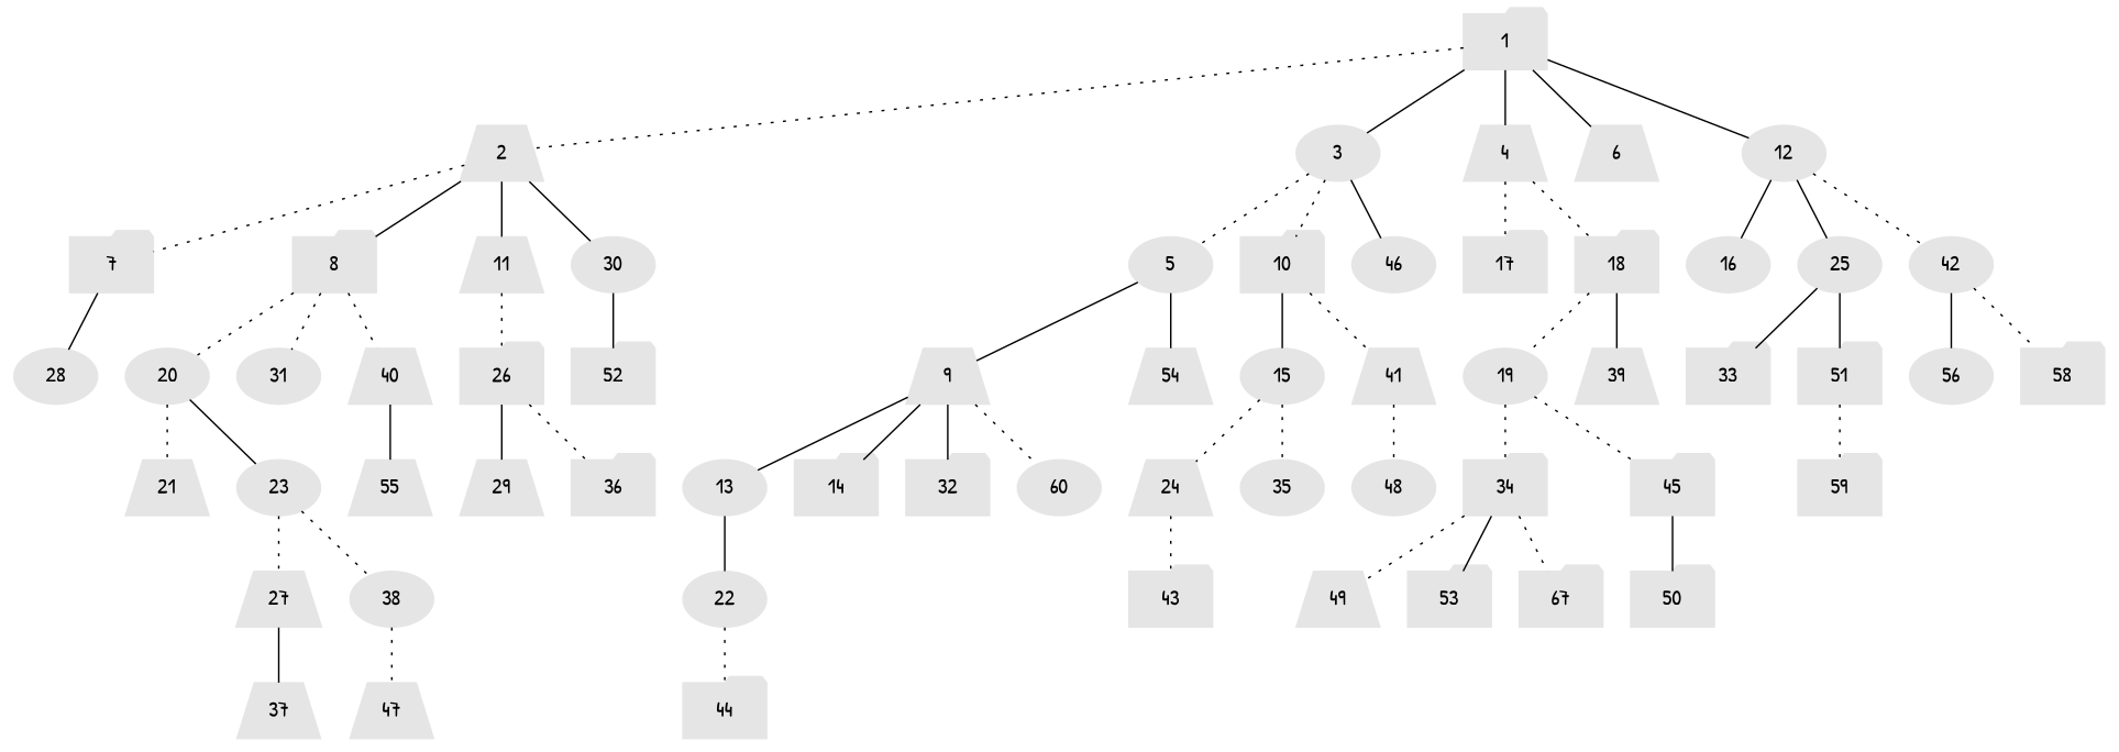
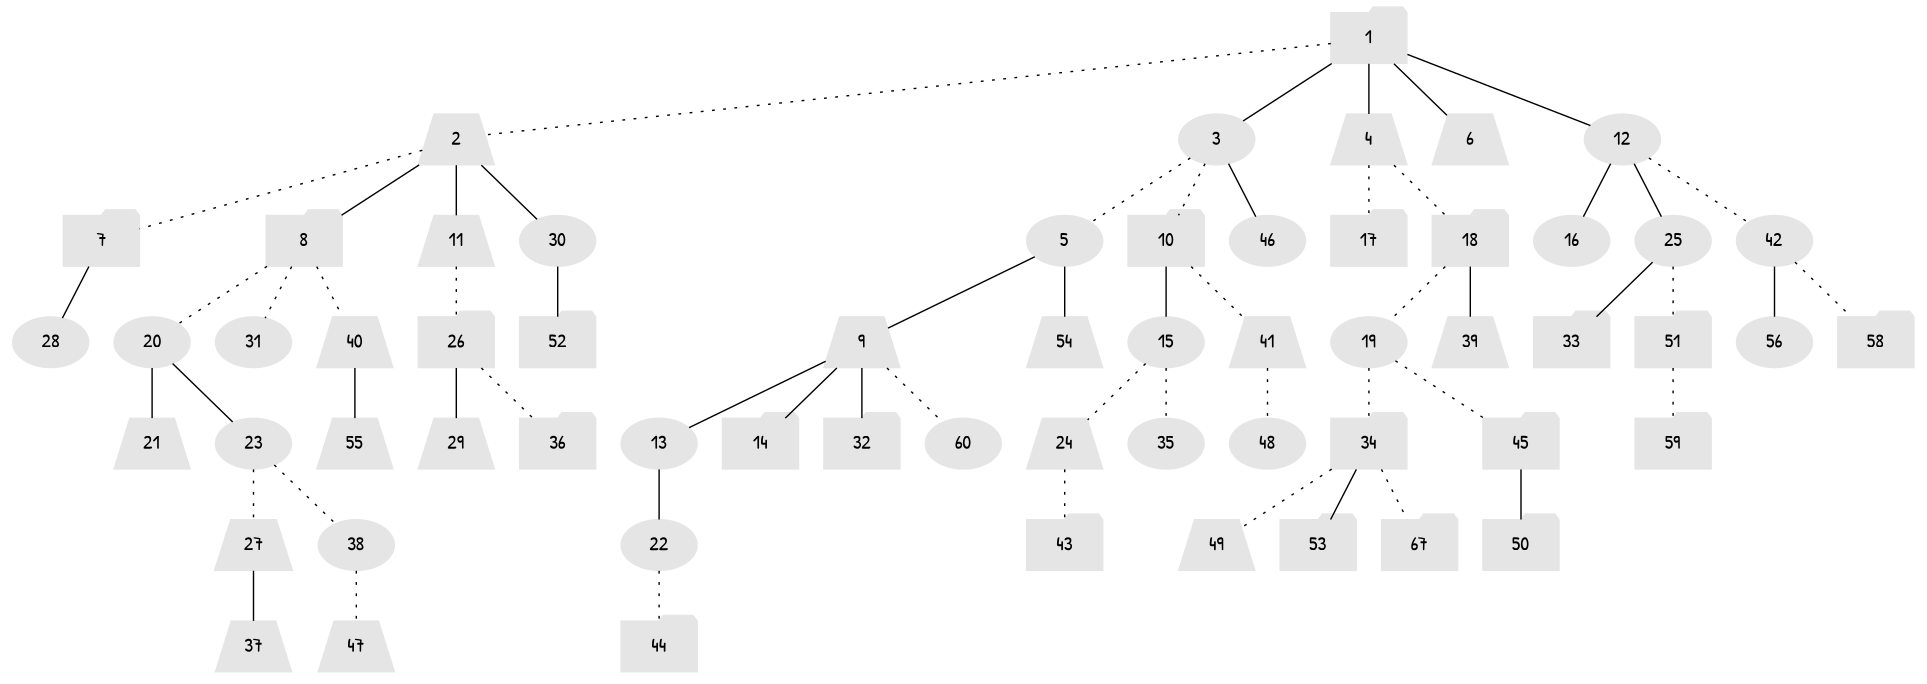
  graph {
    fontname="Patrick Hand"
    node [color=gray90 fontname="Patrick Hand" shape=folder style=filled]
    edge [fontname="Patrick Hand" style=dotted weight=1.0]
    2 [shape=trapezium]
    1
    3 [shape=ellipse]
    4 [shape=trapezium]
    6 [shape=trapezium]
    12 [shape=ellipse]
    7
    8
    11 [shape=trapezium]
    30 [shape=ellipse]
    5 [shape=ellipse]
    10
    46 [shape=ellipse]
    17
    18
    16 [shape=ellipse]
    25 [shape=ellipse]
    42 [shape=ellipse]
    28 [shape=ellipse]
    20 [shape=ellipse]
    31 [shape=ellipse]
    40 [shape=trapezium]
    26
    52
    9 [shape=trapezium]
    54 [shape=trapezium]
    15 [shape=ellipse]
    41 [shape=trapezium]
    19 [shape=ellipse]
    39 [shape=trapezium]
    13 [shape=ellipse]
    14
    32
    60 [shape=ellipse]
    21 [shape=trapezium]
    23 [shape=ellipse]
    55 [shape=trapezium]
    22 [shape=ellipse]
    24 [shape=trapezium]
    35 [shape=ellipse]
    48 [shape=ellipse]
    29 [shape=trapezium]
    36
    33
    51
    56 [shape=ellipse]
    58
    44
    43
    34
    45
    49 [shape=trapezium]
    53
    n54 [label=67]
    27 [shape=trapezium]
    38 [shape=ellipse]
    37 [shape=trapezium]
    59
    47 [shape=trapezium]
    50
    2 -- 7
    2 -- 8 [style=solid]
    2 -- 11 [style=solid]
    2 -- 30 [style=solid]
    1 -- 2
    1 -- 3 [style=solid]
    1 -- 4 [style=solid]
    1 -- 6 [style=solid]
    1 -- 12 [style=solid]
    3 -- 5
    3 -- 10
    3 -- 46 [style=solid]
    4 -- 17
    4 -- 18
    12 -- 16 [style=solid]
    12 -- 25 [style=solid]
    12 -- 42
    7 -- 28 [style=solid]
    8 -- 20
    8 -- 31
    8 -- 40
    11 -- 26
    30 -- 52 [style=solid weight=3.0]
    5 -- 9 [style=solid]
    5 -- 54 [style=solid]
    10 -- 15 [style=solid]
    10 -- 41
    18 -- 19
    18 -- 39 [style=solid weight=2.0]
    25 -- 33 [style=solid]
-   25 -- 51 [style=solid]
+   25 -- 51
    42 -- 56 [style=solid]
    42 -- 58
-   20 -- 21 [weight=2.0]
+   20 -- 21 [style=solid weight=2.0]
    20 -- 23 [style=solid]
    40 -- 55 [style=solid]
    26 -- 29 [style=solid]
    26 -- 36
    9 -- 13 [style=solid]
    9 -- 14 [style=solid]
    9 -- 32 [style=solid]
    9 -- 60
    15 -- 24
    15 -- 35
    41 -- 48 [weight=2.0]
    19 -- 34
    19 -- 45
    13 -- 22 [style=solid]
    23 -- 27 [weight=2.0]
    23 -- 38
    22 -- 44
    24 -- 43
    51 -- 59
    34 -- 49
    34 -- 53 [style=solid]
    34 -- n54
    45 -- 50 [style=solid]
    27 -- 37 [style=solid]
    38 -- 47
  }
